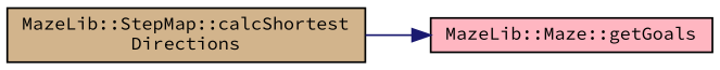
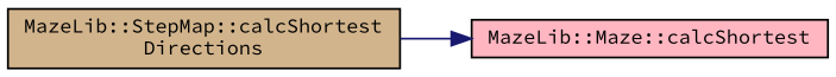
  digraph {
    rankdir=RL
    fontname="Source Code Pro"
    node [color=black fontname="Source Code Pro" fontsize=10 shape=record style=filled]
-   n1 [fillcolor=lightpink fontcolor=black height=0.2 label="MazeLib::Maze::getGoals" width=0.4]
+   n1 [fillcolor=lightpink fontcolor=black height=0.2 label="MazeLib::Maze::calcShortest" width=0.4]
    n2 [fillcolor=tan height=0.2 label="MazeLib::StepMap::calcShortest\lDirections" width=0.4]
    n1 -> n2 [color=midnightblue dir=back fontname="Source Code Pro" fontsize=10 labelfontname=Helvetica labelfontsize=10 style=solid]
  }
